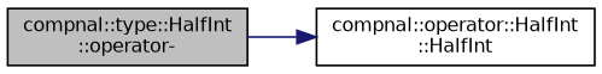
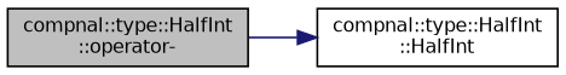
  digraph {
    rankdir=LR
    node [color=black fontname=Helvetica fontsize=10 shape=record style=filled]
    n1 [fillcolor=grey75 fontcolor=black height=0.2 label="compnal::type::HalfInt\l::operator-" width=0.4]
-   n2 [fillcolor=white height=0.2 label="compnal::operator::HalfInt\l::HalfInt" width=0.4]
+   n2 [fillcolor=white height=0.2 label="compnal::type::HalfInt\l::HalfInt" width=0.4]
    n1 -> n2 [color=midnightblue fontname=Helvetica fontsize=10 labelfontname=Helvetica labelfontsize=10 style=solid]
  }
